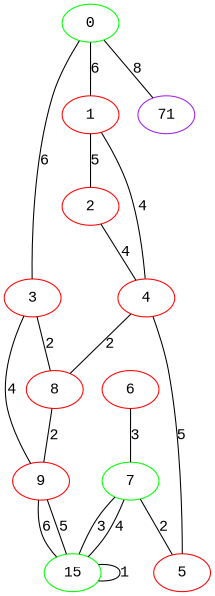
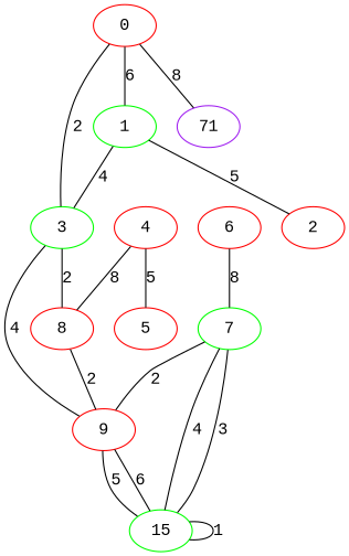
  graph {
    fontname="Liberation Mono"
    node [color=red fontname="Liberation Mono" weight=1]
    edge [fontname="Liberation Mono"]
-   0 [color=green]
-   1
-   3
+   0
+   1 [color=green]
+   3 [color=green]
    n4 [color=purple label=71 weight=4]
    2
    8
    9
    4
    5 [weight=2]
    n10 [color=green label=15 weight=2]
    7 [color=green]
    6
    0 -- 1 [label=6]
-   0 -- 3 [label=6]
+   0 -- 3 [label=2]
    0 -- n4 [label=8]
-   1 -- 4 [label=4]
+   1 -- 3 [label=4]
    1 -- 2 [label=5]
    3 -- 8 [label=2]
    3 -- 9 [label=4]
-   2 -- 4 [label=4]
    8 -- 9 [label=2]
    9 -- n10 [label=5]
    9 -- n10 [label=6]
-   4 -- 8 [label=2]
+   4 -- 8 [label=8]
    4 -- 5 [label=5]
    n10 -- n10 [label=1]
-   7 -- 5 [label=2]
+   7 -- 9 [label=2]
    7 -- n10 [label=3]
    7 -- n10 [label=4]
-   6 -- 7 [label=3]
+   6 -- 7 [label=8]
  }
